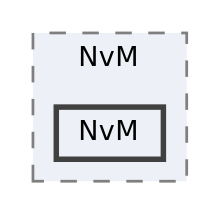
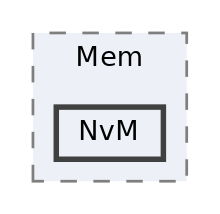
  digraph {
    compound=true
    n1 [color=grey25 fillcolor="#edf0f7" fontname=Helvetica fontsize=10 height=0.2 label=NvM shape=box style="filled,bold" width=0.4]
    subgraph cluster_1 {
      bgcolor="#edf0f7"
      fontname=Helvetica
      fontsize=10
-     label=NvM
+     label=Mem
      pencolor=grey50
      style="filled,dashed"
      n1
    }
  }
